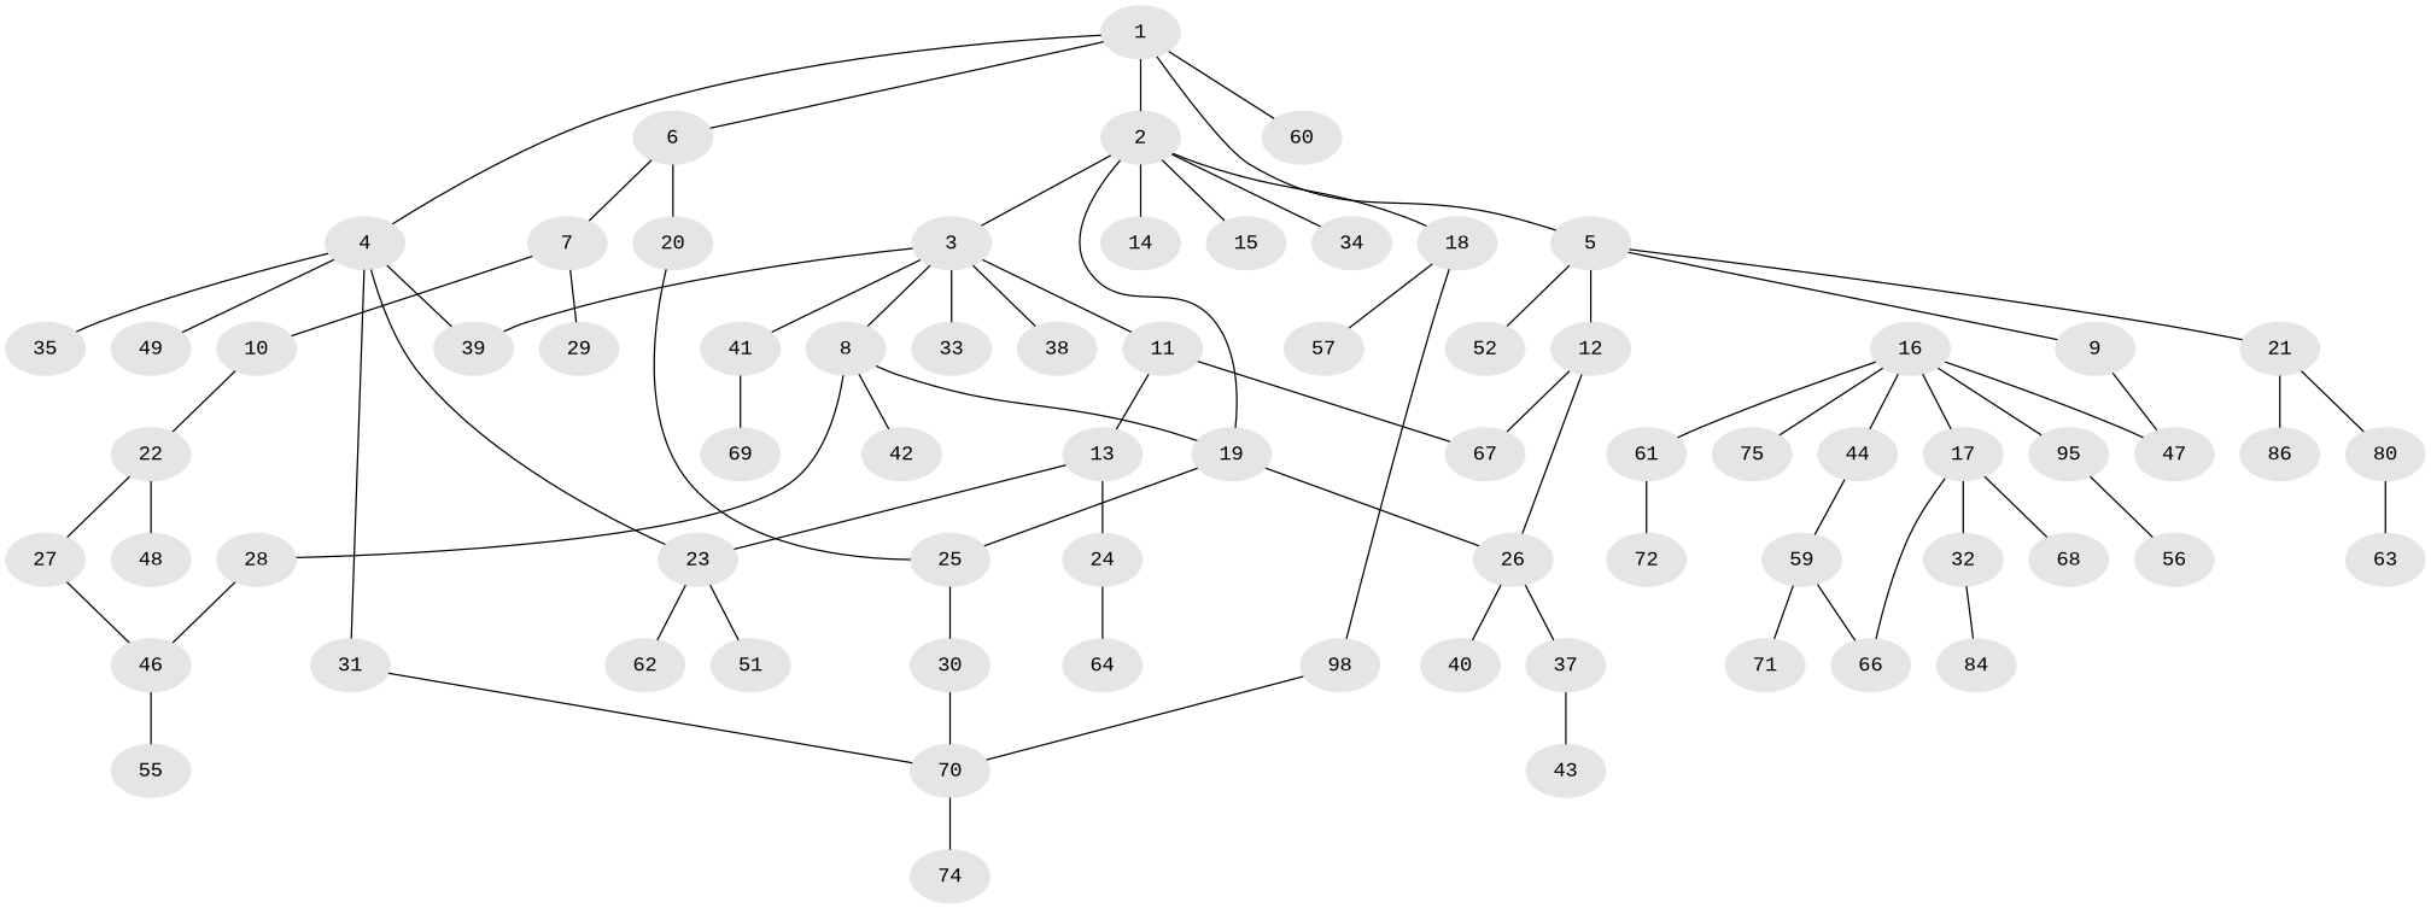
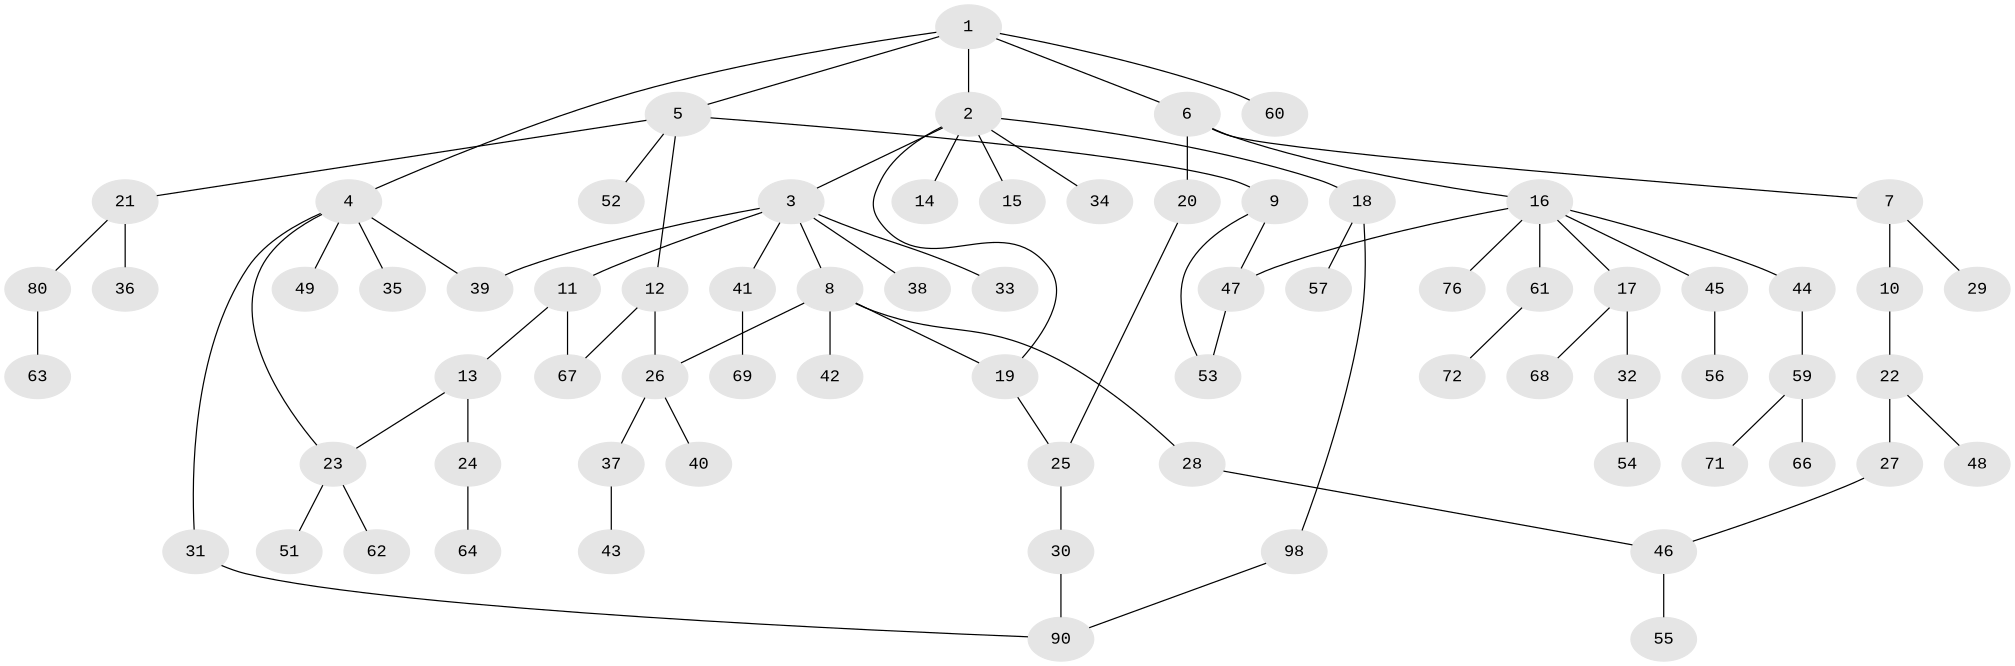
  graph {
    fontname="Liberation Mono"
    node [color=gray90 fontname="Liberation Mono" style=filled]
    edge [fontname="Liberation Mono"]
    1
    2
    4
    5
    6
    60
    3
    14
    15
    18
    19
    34
    39
    23
    31
    35
    49
    9
    12
    21
    52
    7
    16
    20
    8
    11
    33
    38
    41
    57
    n31 [label=98]
    26
    25
    28
    42
    13
    67
    69
    51
    62
-   70
+   70 [label=90]
    59
    66
    71
    47
-   36 [label=86]
+   53
+   36
    n48 [label=80]
    10
    29
    17
    44
-   45 [label=95]
+   45
    61
-   75
+   75 [label=76]
    22
    46
    27
    48
    24
    37
    40
    64
    32
    68
    56
    72
-   54 [label=84]
+   54
    30
    63
    43
    55
-   74
    1 -- 2
    1 -- 4
    1 -- 5
    1 -- 6
    1 -- 60
    2 -- 3
    2 -- 14
    2 -- 15
    2 -- 18
    2 -- 19
    2 -- 34
    4 -- 39
    4 -- 23
    4 -- 31
    4 -- 35
    4 -- 49
    5 -- 9
    5 -- 12
    5 -- 21
    5 -- 52
    6 -- 7
+   6 -- 16
    6 -- 20
    3 -- 39
    3 -- 8
    3 -- 11
    3 -- 33
    3 -- 38
    3 -- 41
    18 -- 57
    18 -- n31
-   19 -- 26
+   8 -- 26
    19 -- 25
    23 -- 51
    23 -- 62
    31 -- 70
    9 -- 47
+   9 -- 53
    12 -- 26
    12 -- 67
    21 -- 36
    21 -- n48
    7 -- 10
    7 -- 29
    16 -- 47
    16 -- 17
    16 -- 44
    16 -- 45
    16 -- 61
    16 -- 75
    20 -- 25
    8 -- 19
    8 -- 28
    8 -- 42
    11 -- 13
    11 -- 67
    41 -- 69
    n31 -- 70
    26 -- 37
    26 -- 40
    25 -- 30
    28 -- 46
    13 -- 23
    13 -- 24
-   70 -- 74
    59 -- 66
    59 -- 71
+   47 -- 53
    n48 -- 63
    10 -- 22
-   17 -- 66
    17 -- 32
    17 -- 68
    44 -- 59
    45 -- 56
    61 -- 72
    22 -- 27
    22 -- 48
    46 -- 55
    27 -- 46
    24 -- 64
    37 -- 43
    32 -- 54
    30 -- 70
  }
